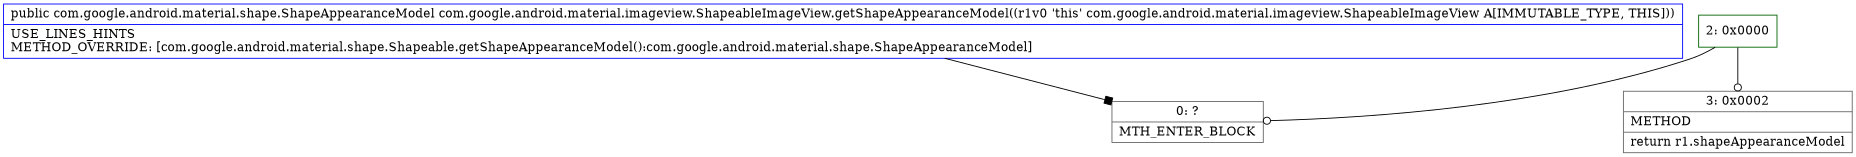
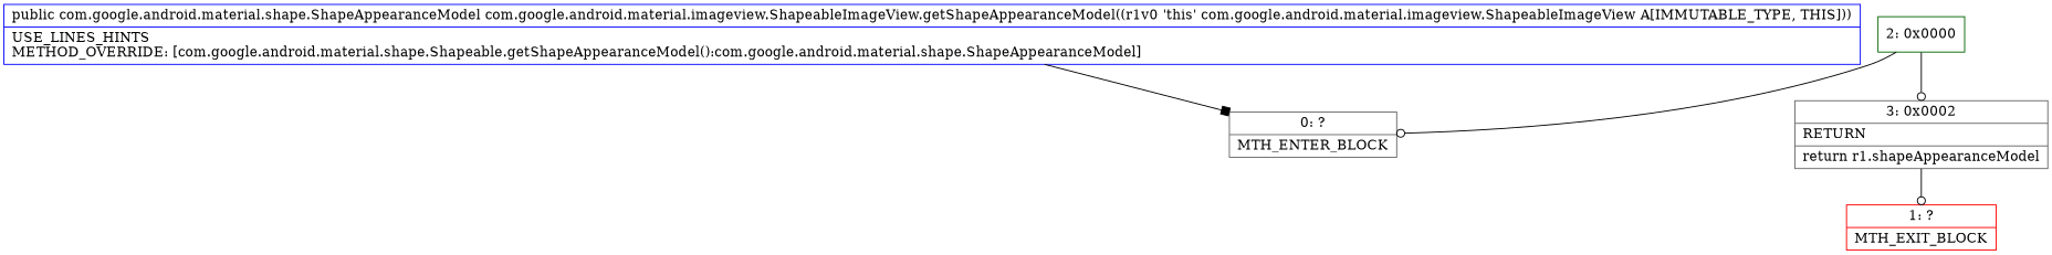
  digraph {
    node [color=gray40 shape=record]
    edge [arrowhead=odot]
    n1 [label="{0\:\ ?|MTH_ENTER_BLOCK\l}"]
    n2 [color=darkgreen label="{2\:\ 0x0000}"]
-   n3 [label="{3\:\ 0x0002|METHOD\l|return r1.shapeAppearanceModel\l}"]
+   n3 [label="{3\:\ 0x0002|RETURN\l|return r1.shapeAppearanceModel\l}"]
+   n4 [color=red label="{1\:\ ?|MTH_EXIT_BLOCK\l}"]
    n5 [color=blue label="{public com.google.android.material.shape.ShapeAppearanceModel com.google.android.material.imageview.ShapeableImageView.getShapeAppearanceModel((r1v0 'this' com.google.android.material.imageview.ShapeableImageView A[IMMUTABLE_TYPE, THIS]))  | USE_LINES_HINTS\lMETHOD_OVERRIDE: [com.google.android.material.shape.Shapeable.getShapeAppearanceModel():com.google.android.material.shape.ShapeAppearanceModel]\l}"]
    n2 -> n1
    n2 -> n3
+   n3 -> n4
    n5 -> n1 [arrowhead=box]
  }
